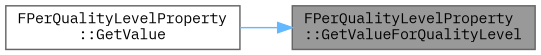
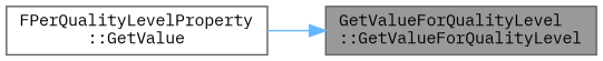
  digraph {
    rankdir=RL
    fontname="IBM Plex Mono"
    node [fontname="IBM Plex Mono" fontsize=10 shape=box style=filled]
-   n1 [color=gray40 fillcolor=grey60 fontcolor=black height=0.2 label="FPerQualityLevelProperty\l::GetValueForQualityLevel" width=0.4]
+   n1 [color=gray40 fillcolor=grey60 fontcolor=black height=0.2 label="GetValueForQualityLevel\l::GetValueForQualityLevel" width=0.4]
    n2 [color=grey40 fillcolor=white height=0.2 label="FPerQualityLevelProperty\l::GetValue" width=0.4]
    n1 -> n2 [color=steelblue1 dir=back fontname="IBM Plex Mono" fontsize=10 labelfontname=Helvetica labelfontsize=10 style=solid]
  }
